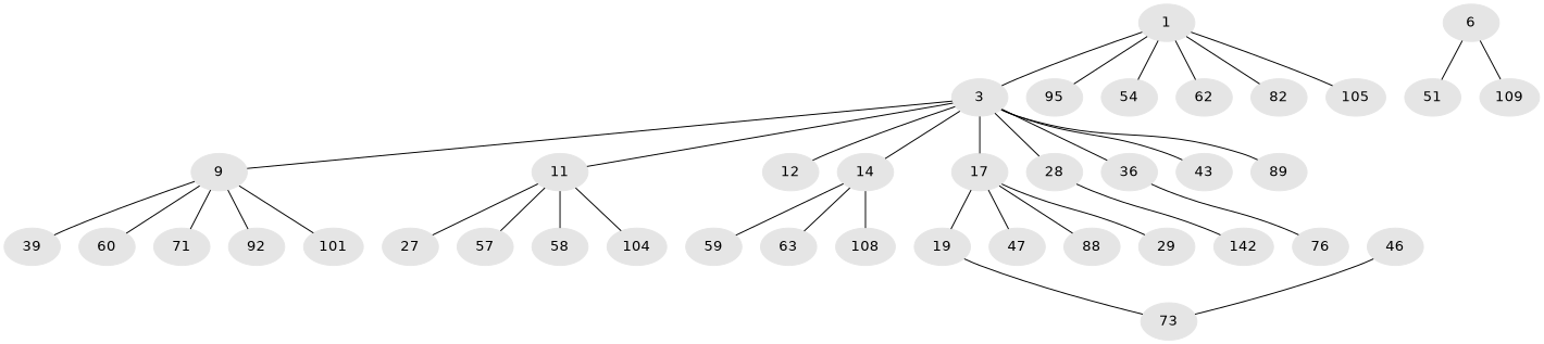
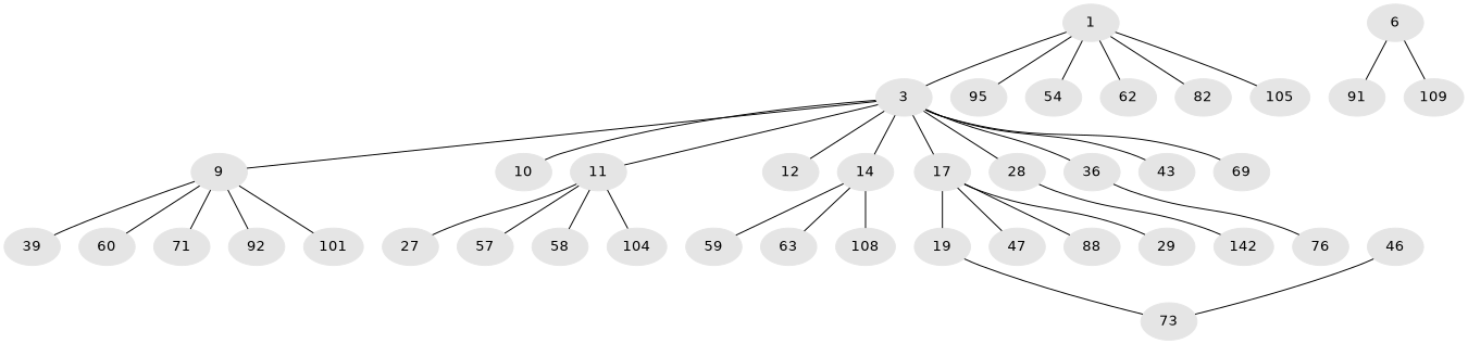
  graph {
    fontname="DejaVu Sans"
    node [color=gray90 fontname="DejaVu Sans" style=filled]
    edge [fontname="DejaVu Sans"]
    1 [super="+2+35+139+117+49"]
    3 [super="+5"]
    n3 [label=95 super="+45+42"]
    54 [super="+130"]
    62 [super="+133"]
    82 [super="+124"]
    105
    9 [super="+23+24+98+18"]
+   10 [super="+114+77"]
    11 [super="+122+30+16+20"]
    12 [super="+96+55"]
    14 [super="+103+22"]
    17 [super="+83"]
    28 [super="+90+75+56+84"]
    36 [super="+74"]
    43
-   69 [label=89]
+   69
    39 [super="+134"]
    60 [super="+87+66"]
    n20 [label=71 super="+141+107"]
    92
    101
    27
    57 [super="+138"]
    58
    104
    59
    63 [super="+106"]
    108 [super="+129"]
    19
    47 [super="+85"]
    88
    n33 [label=29 super="+111+116"]
    142
    76
    6 [super="+26+136+78"]
-   91 [label=51]
+   91
    109
    73
    46
    1 -- 3
    1 -- n3
    1 -- 54
    1 -- 62
    1 -- 82
    1 -- 105
    3 -- 9
+   3 -- 10
    3 -- 11
    3 -- 12
    3 -- 14
    3 -- 17
    3 -- 28
    3 -- 36
    3 -- 43
    3 -- 69
    9 -- 39
    9 -- 60
    9 -- n20
    9 -- 92
    9 -- 101
    11 -- 27
    11 -- 57
    11 -- 58
    11 -- 104
    14 -- 59
    14 -- 63
    14 -- 108
    17 -- 19
    17 -- 47
    17 -- 88
    17 -- n33
    28 -- 142
    36 -- 76
    19 -- 73
    6 -- 91
    6 -- 109
    46 -- 73
  }
